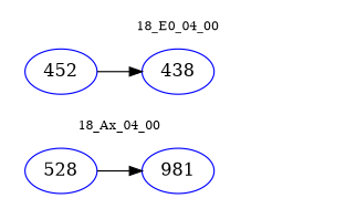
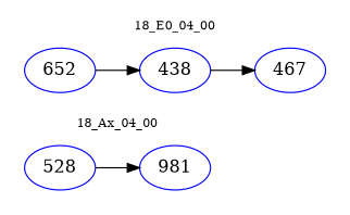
  digraph {
    rankdir=LR
    node [color=blue]
    edge [color=black]
    n1 [label=528]
    n2 [label=981]
-   n3 [label=452]
+   n3 [label=652]
    n4 [label=438]
+   n5 [label=467]
    subgraph cluster_1 {
      color=white
      fontsize=10
      label="18_Ax_04_00"
      n1
      n2
    }
    subgraph cluster_2 {
      color=white
      fontsize=10
      label="18_E0_04_00"
      n3
      n4
+     n5
    }
    n1 -> n2
    n3 -> n4
+   n4 -> n5
  }
